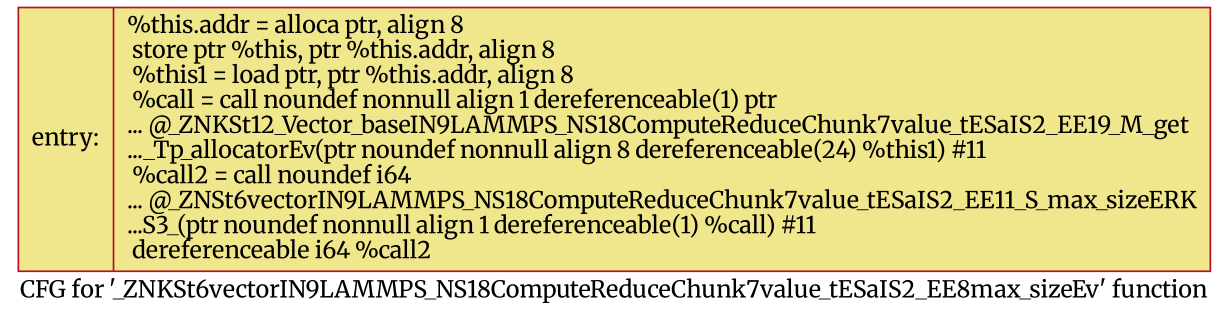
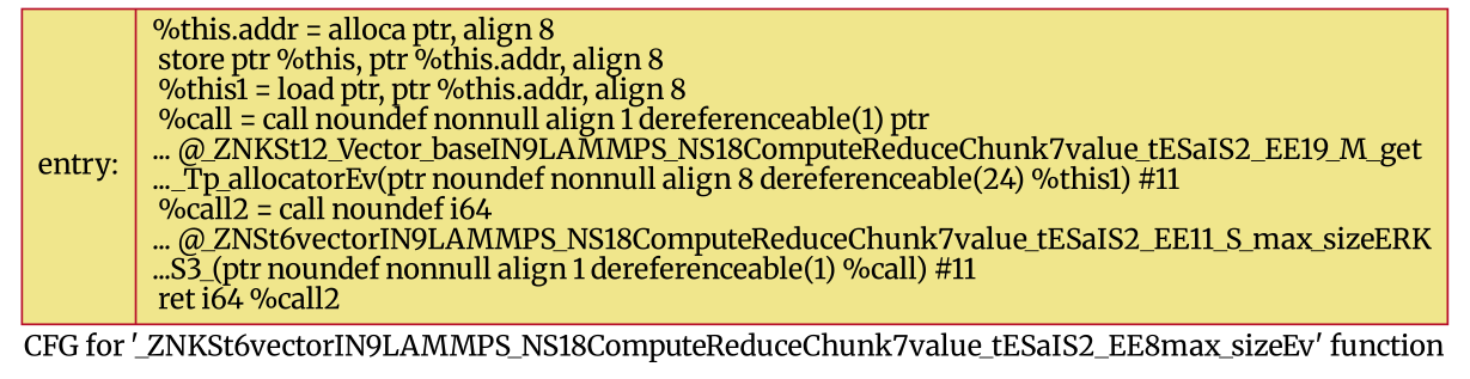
  digraph {
    label="CFG for '_ZNKSt6vectorIN9LAMMPS_NS18ComputeReduceChunk7value_tESaIS2_EE8max_sizeEv' function"
    rankdir=LR
    fontname=Merriweather
-   n1 [color="#b70d28ff" fillcolor=khaki fontname=Merriweather label="{entry:\l|  %this.addr = alloca ptr, align 8\l  store ptr %this, ptr %this.addr, align 8\l  %this1 = load ptr, ptr %this.addr, align 8\l  %call = call noundef nonnull align 1 dereferenceable(1) ptr\l... @_ZNKSt12_Vector_baseIN9LAMMPS_NS18ComputeReduceChunk7value_tESaIS2_EE19_M_get\l..._Tp_allocatorEv(ptr noundef nonnull align 8 dereferenceable(24) %this1) #11\l  %call2 = call noundef i64\l... @_ZNSt6vectorIN9LAMMPS_NS18ComputeReduceChunk7value_tESaIS2_EE11_S_max_sizeERK\l...S3_(ptr noundef nonnull align 1 dereferenceable(1) %call) #11\l  dereferenceable i64 %call2\l}" shape=record style=filled]
+   n1 [color="#b70d28ff" fillcolor=khaki fontname=Merriweather label="{entry:\l|  %this.addr = alloca ptr, align 8\l  store ptr %this, ptr %this.addr, align 8\l  %this1 = load ptr, ptr %this.addr, align 8\l  %call = call noundef nonnull align 1 dereferenceable(1) ptr\l... @_ZNKSt12_Vector_baseIN9LAMMPS_NS18ComputeReduceChunk7value_tESaIS2_EE19_M_get\l..._Tp_allocatorEv(ptr noundef nonnull align 8 dereferenceable(24) %this1) #11\l  %call2 = call noundef i64\l... @_ZNSt6vectorIN9LAMMPS_NS18ComputeReduceChunk7value_tESaIS2_EE11_S_max_sizeERK\l...S3_(ptr noundef nonnull align 1 dereferenceable(1) %call) #11\l  ret i64 %call2\l}" shape=record style=filled]
  }
